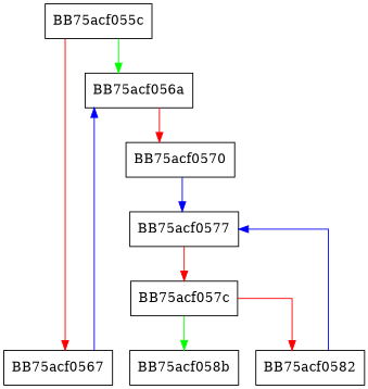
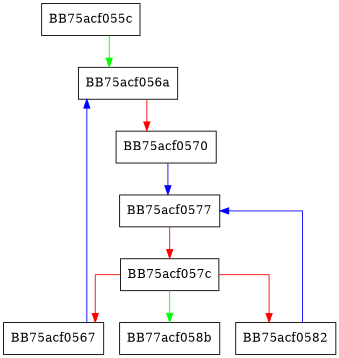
  digraph {
    splines=ortho
    node [shape=box]
    edge [color=red]
    BB75acf055c
    BB75acf056a
    BB75acf0567
    BB75acf0570
    BB75acf0577
    BB75acf057c
-   BB75acf058b
+   BB75acf058b [label=BB77acf058b]
    BB75acf0582
    BB75acf055c -> BB75acf056a [color=green]
-   BB75acf055c -> BB75acf0567
+   BB75acf057c -> BB75acf0567
    BB75acf056a -> BB75acf0570
    BB75acf0567 -> BB75acf056a [color=blue]
    BB75acf0570 -> BB75acf0577 [color=blue]
    BB75acf0577 -> BB75acf057c
    BB75acf057c -> BB75acf058b [color=green]
    BB75acf057c -> BB75acf0582
    BB75acf0582 -> BB75acf0577 [color=blue]
  }
